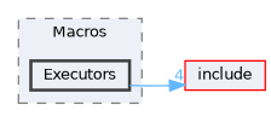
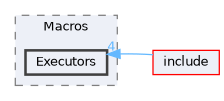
  digraph {
    compound=true
    rankdir=LR
    node [fillcolor="#edf0f7" fontname=Helvetica fontsize=10 shape=box]
    n1 [color=grey25 height=0.2 label=Executors style="filled,bold" width=0.4]
    n2 [color=red height=0.2 label=include style=filled width=0.4]
    subgraph cluster_1 {
      bgcolor="#edf0f7"
      fontname=Helvetica
      fontsize=10
      label=Macros
      pencolor=grey50
      style="filled,dashed"
      n1
    }
-   n1 -> n2 [color=steelblue1 fontcolor=steelblue1 fontname=Helvetica fontsize=10 headlabel=4 labeldistance=1.5 labelfontname=Helvetica labelfontsize=10]
+   n2 -> n1 [color=steelblue1 fontcolor=steelblue1 fontname=Helvetica fontsize=10 headlabel=4 labeldistance=1.5 labelfontname=Helvetica labelfontsize=10]
  }
